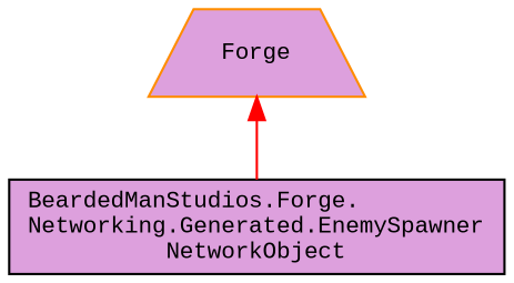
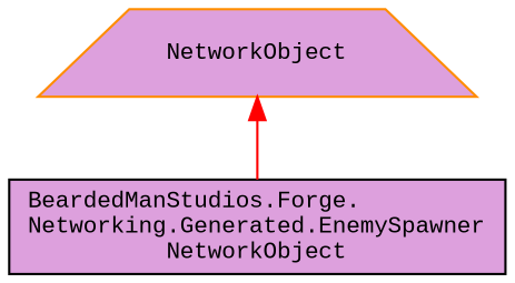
  digraph {
    fontname="Liberation Mono"
    node [fillcolor=plum fontname="Liberation Mono" fontsize=10 style=filled]
    n1 [color=black fontcolor=black height=0.2 label="BeardedManStudios.Forge.\lNetworking.Generated.EnemySpawner\lNetworkObject" shape=box width=0.4]
-   n2 [color=darkorange height=0.2 label=Forge shape=trapezium width=0.4]
+   n2 [color=darkorange height=0.2 label=NetworkObject shape=trapezium width=0.4]
    n2 -> n1 [color=red dir=back fontname="Liberation Mono" fontsize=10 labelfontname=Helvetica labelfontsize=10 style=solid]
  }
